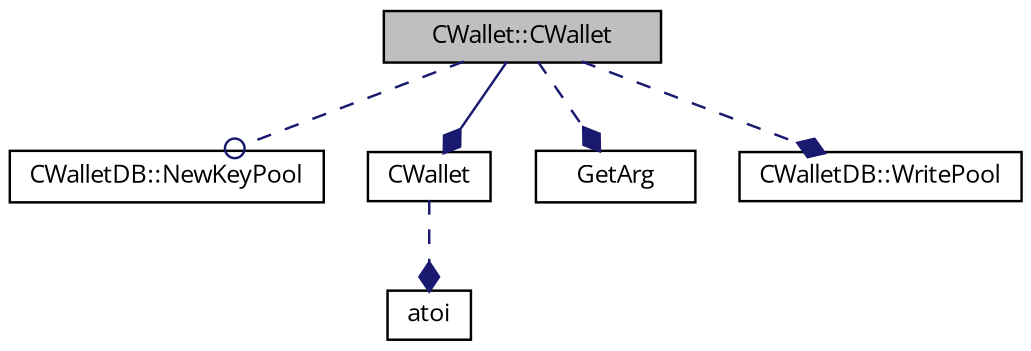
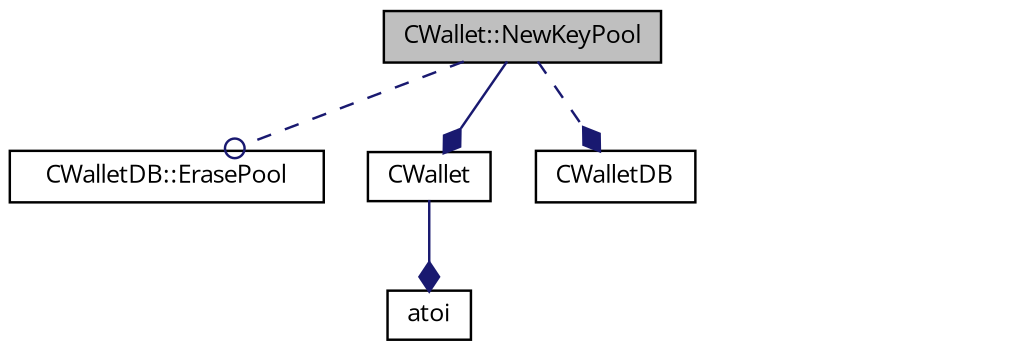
  digraph {
    fontname="Open Sans"
    rankdir=TB
    node [color=black fillcolor=white fontname="Open Sans" fontsize=10 shape=record style=filled]
    edge [arrowhead=diamond color=midnightblue fontname="Open Sans" fontsize=10 labelfontname=Helvetica labelfontsize=10 style=dashed]
-   n1 [fillcolor=grey75 fontcolor=black height=0.2 label="CWallet::CWallet" width=0.4]
-   n2 [height=0.2 label="CWalletDB::NewKeyPool" width=0.4]
+   n1 [fillcolor=grey75 fontcolor=black height=0.2 label="CWallet::NewKeyPool" width=0.4]
+   n2 [height=0.2 label="CWalletDB::ErasePool" width=0.4]
    n3 [height=0.2 label=CWallet width=0.4]
-   n4 [height=0.2 label=GetArg width=0.4]
-   n5 [height=0.2 label="CWalletDB::WritePool" width=0.4]
+   n4 [height=0.2 label=CWalletDB width=0.4]
    n6 [height=0.2 label=atoi width=0.4]
    n1 -> n2 [arrowhead=odot]
    n1 -> n3 [style=solid]
    n1 -> n4
-   n1 -> n5
-   n3 -> n6
+   n3 -> n6 [style=solid]
  }
